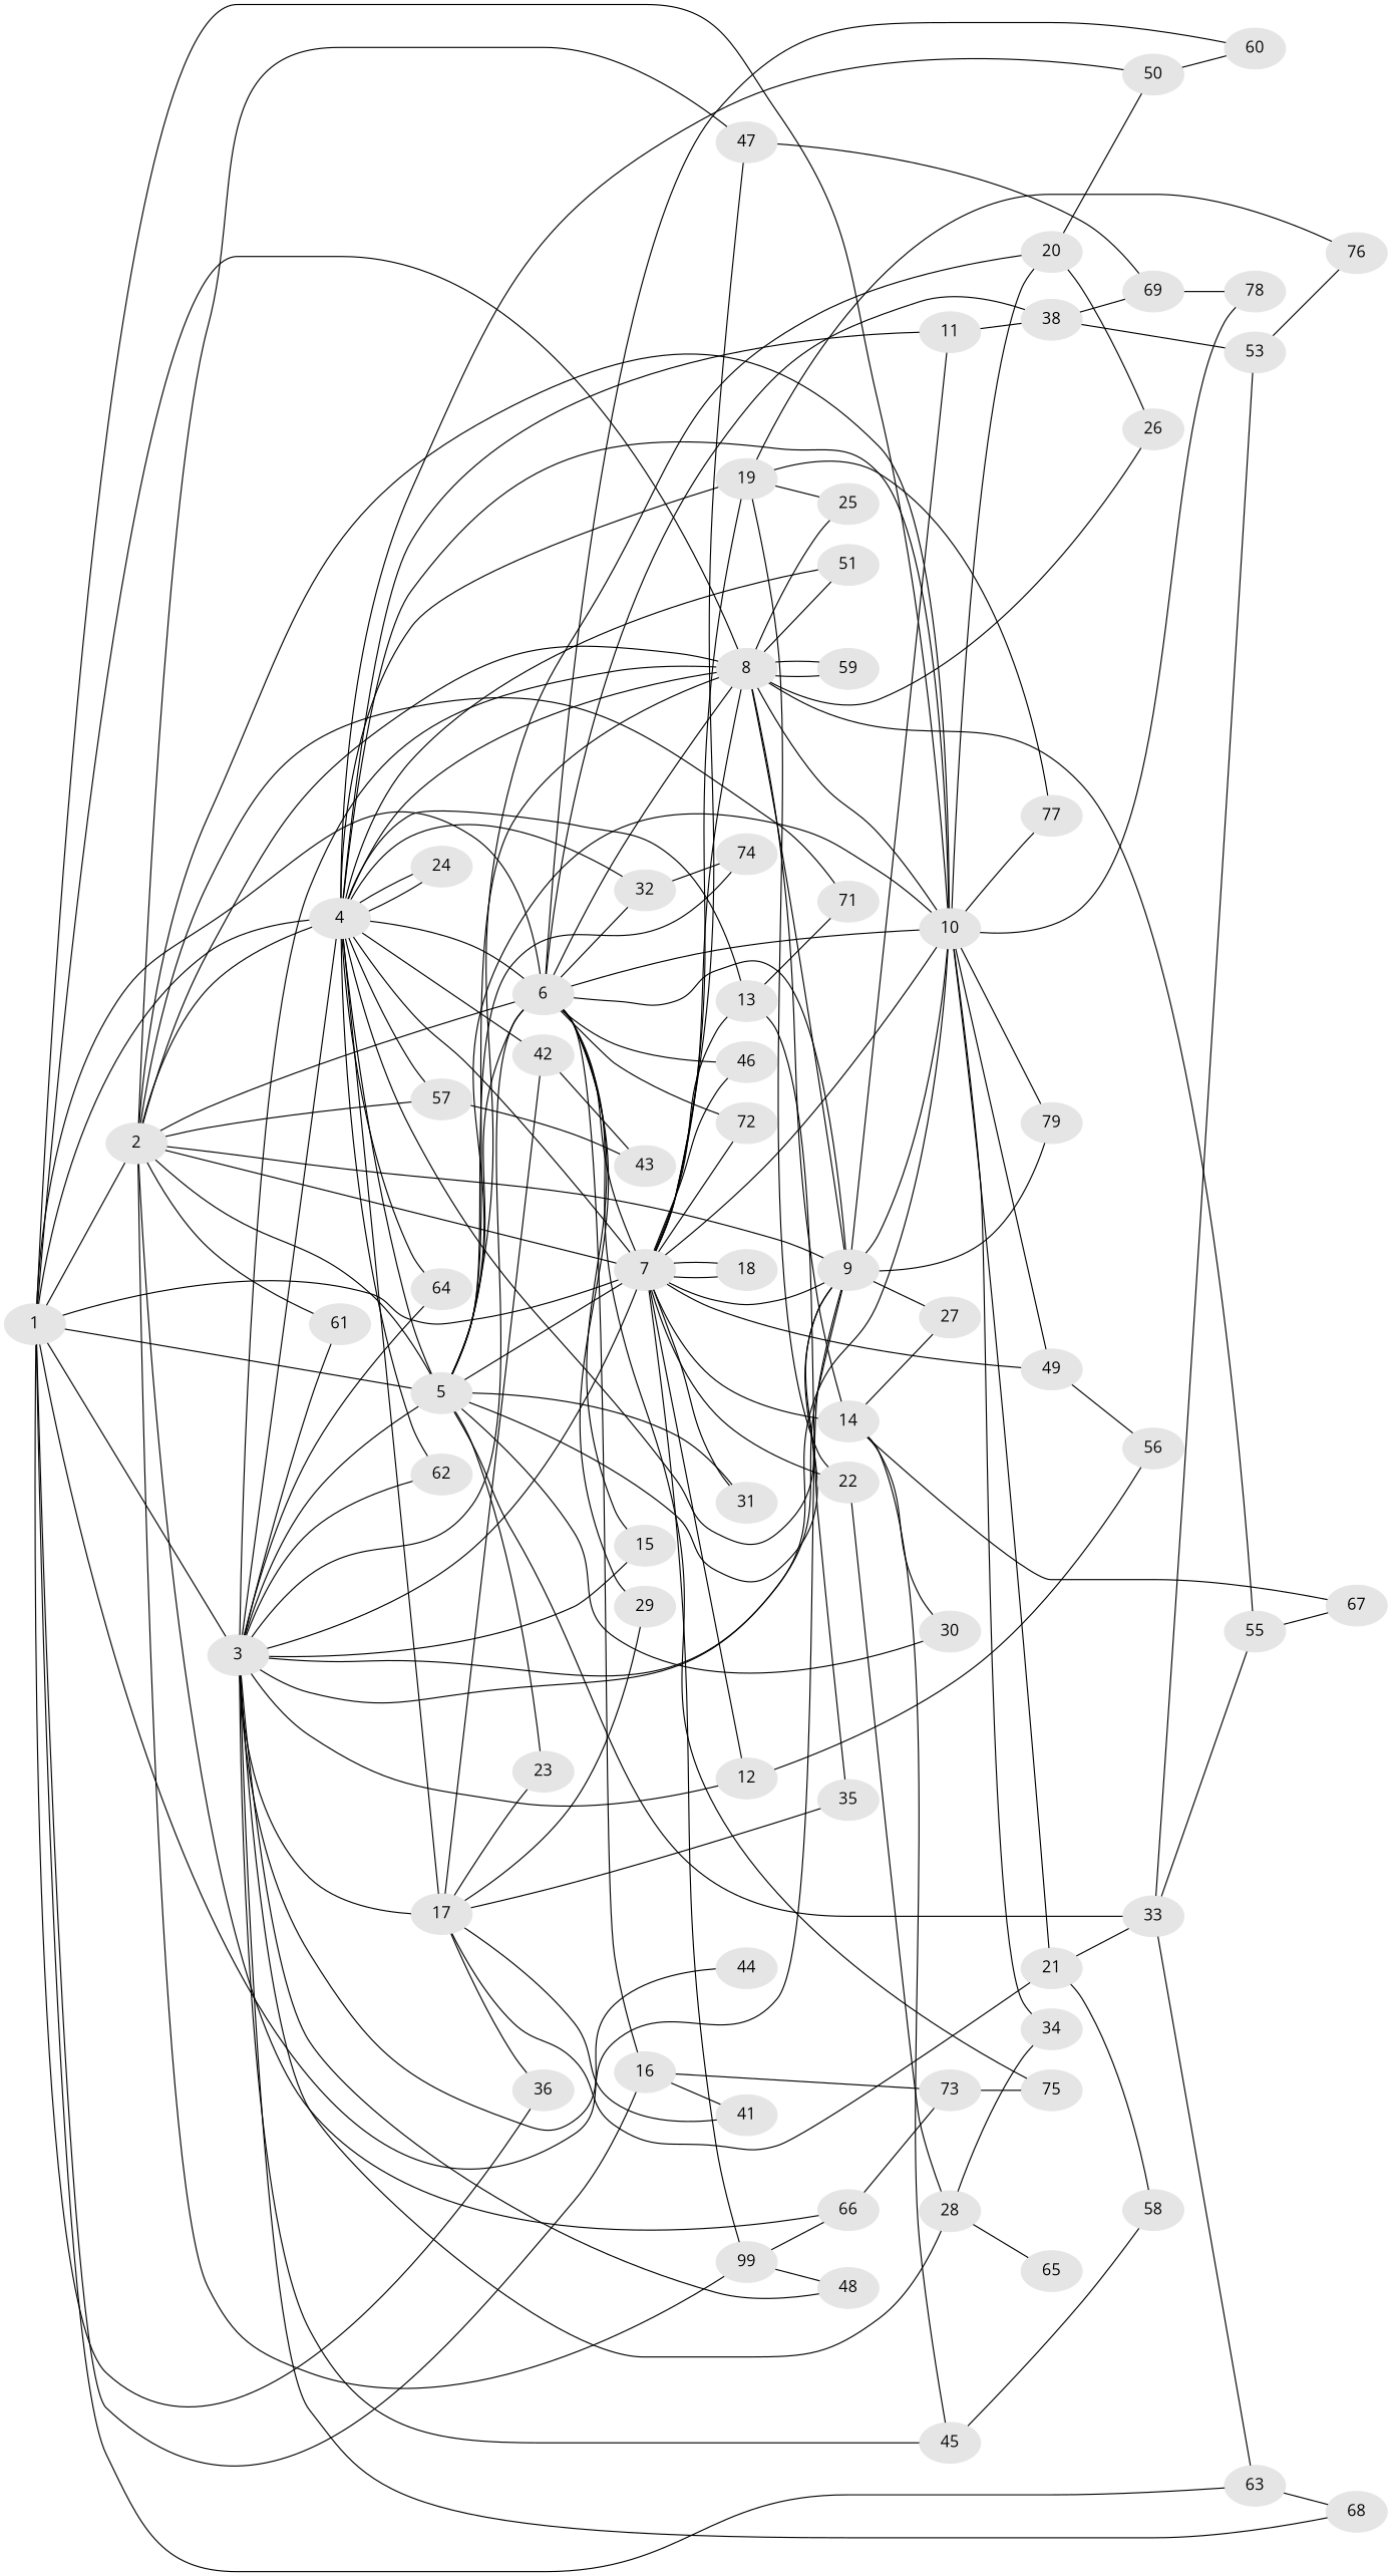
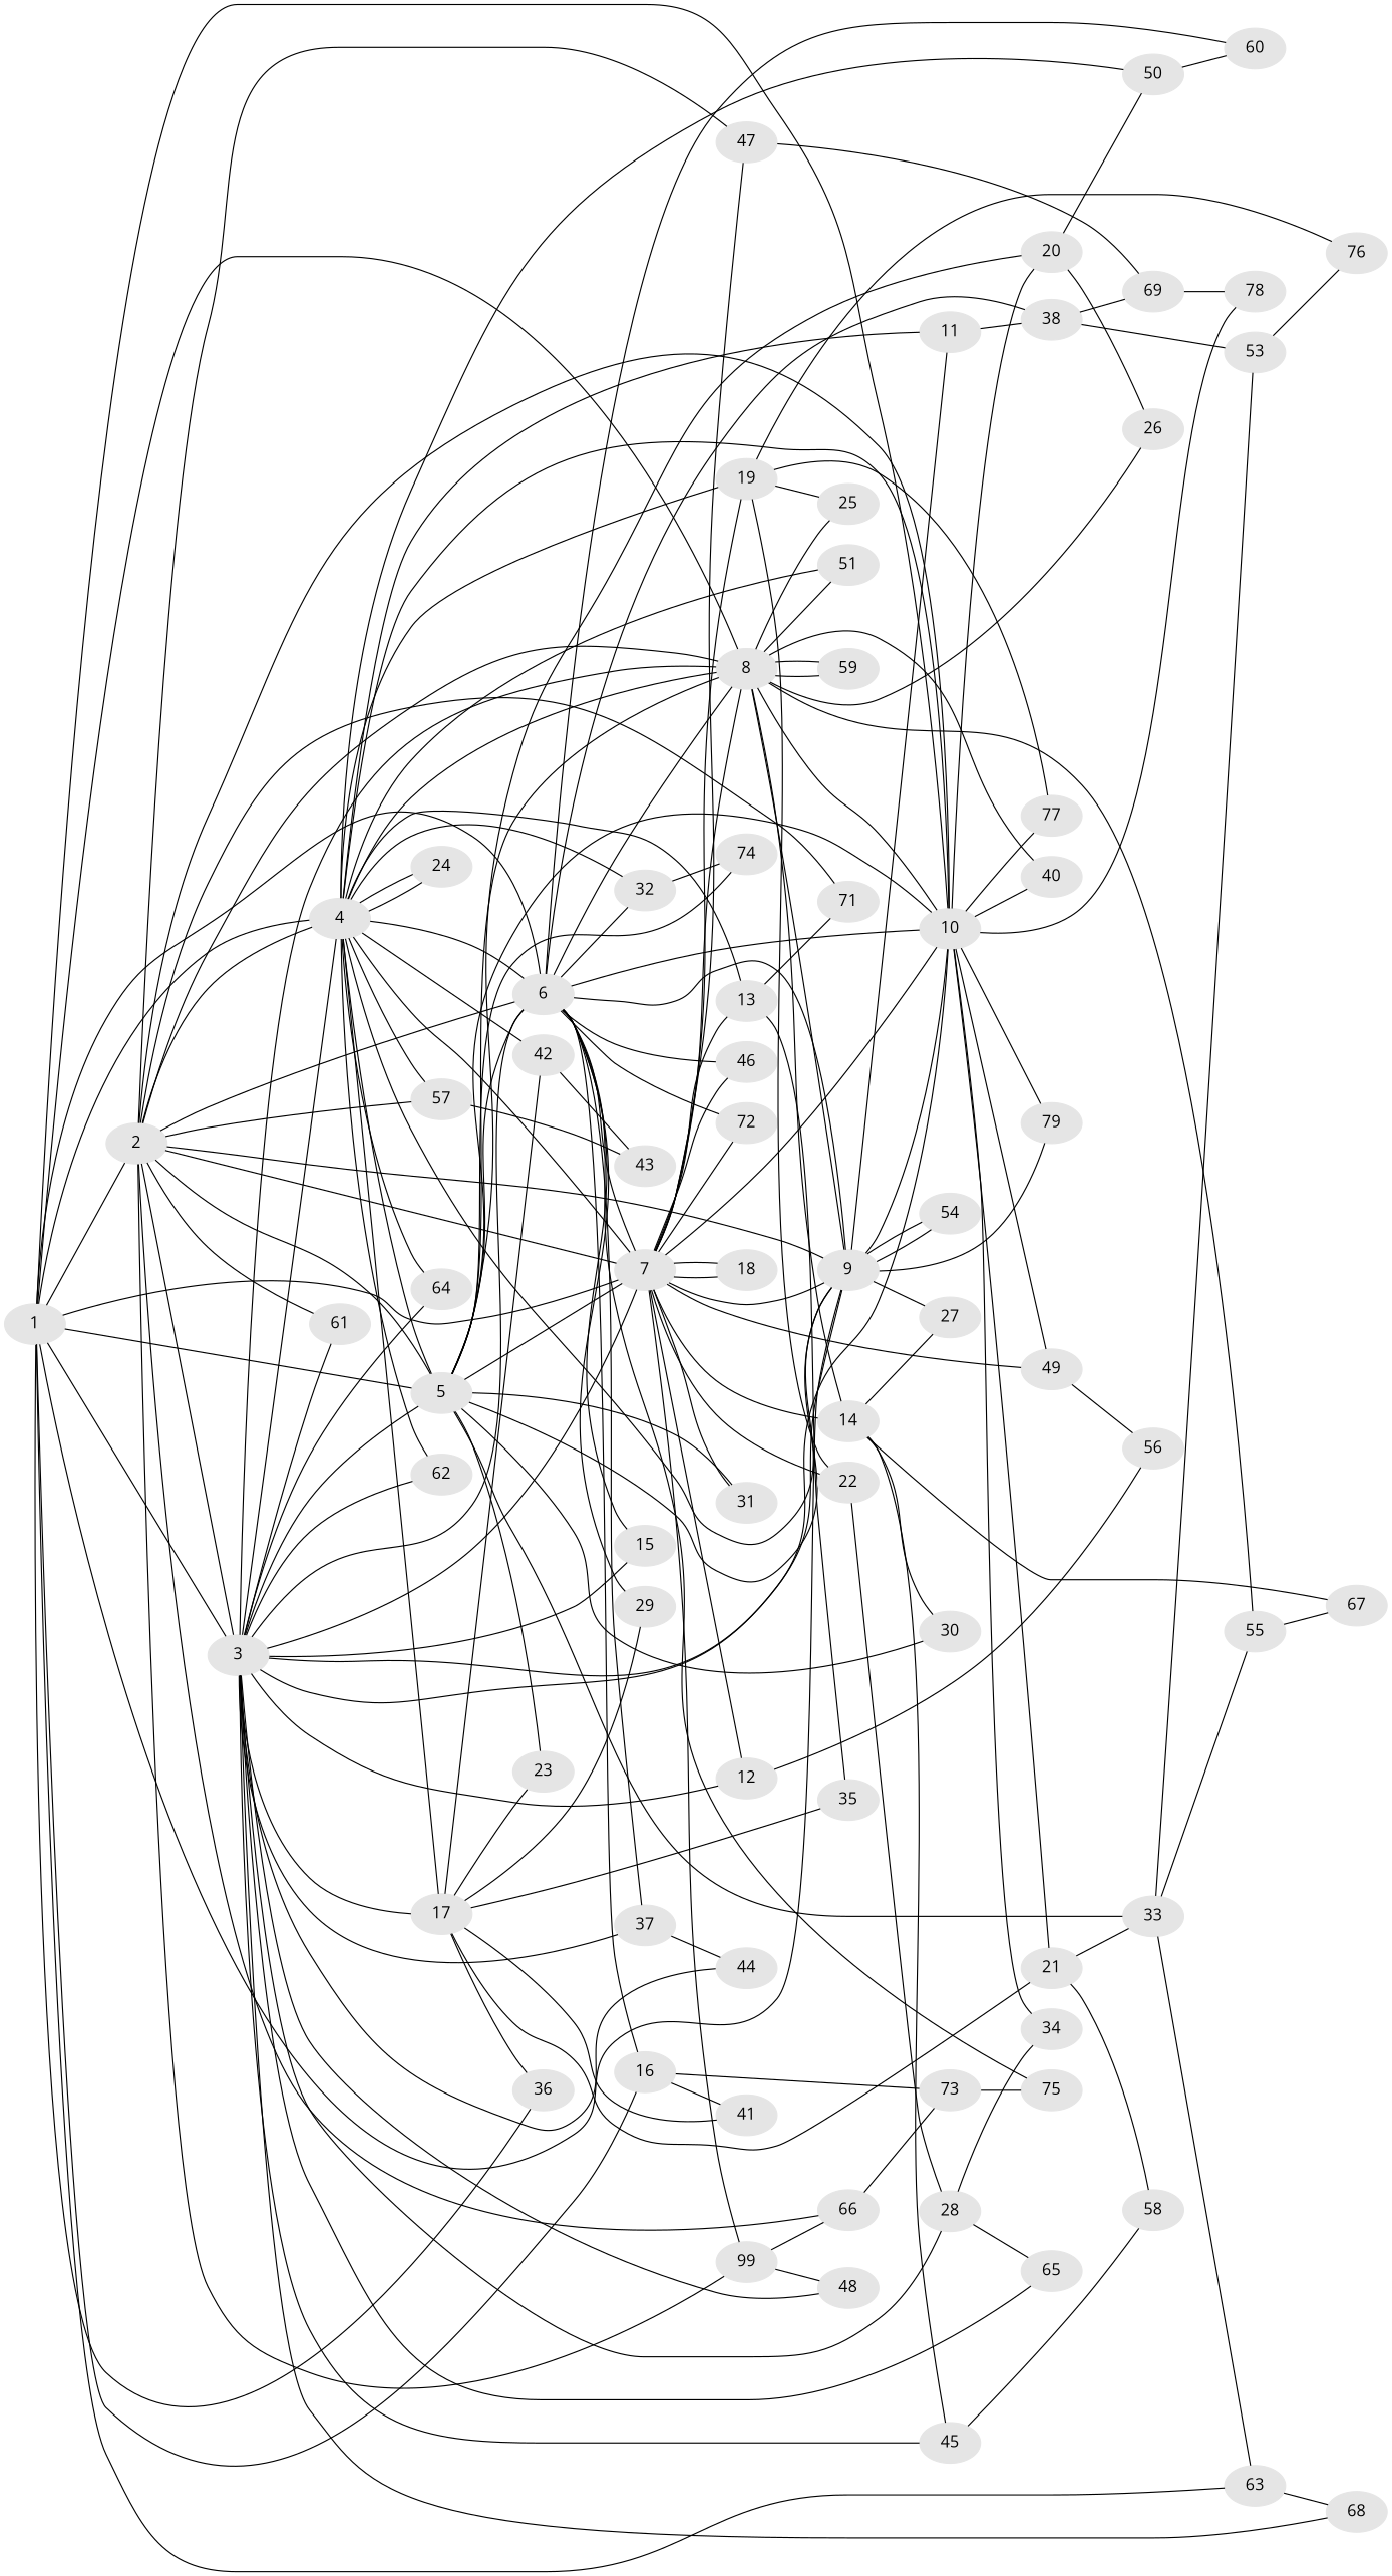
  graph {
    fontname="Open Sans"
    rankdir=LR
    node [color=gray90 fontname="Open Sans" style=filled]
    edge [fontname="Open Sans"]
    1
    2
    3
    4
    5
    6
    7
    8
    9
    10
    16
    36
    63
    n14 [label=99]
    47
    57
    61
    66
    71
    12
    15
    17
    28
+   37
    44
    45
    48
    62
    64
    65
    68
    11
    13
    19
    24
    32
    42
    50
    51
    20
    23
    30
    31
    33
    74
    29
    38
    46
    60
    72
    75
    14
    18
    22
    49
    25
    26
+   40
    55
    59
    27
+   54
    79
    21
    34
    77
    78
    41
    73
    69
    43
    56
    35
    58
    76
    53
    67
    1 -- 2
    1 -- 3
    1 -- 4
    1 -- 5
    1 -- 6
    1 -- 7
    1 -- 8
    1 -- 9
    1 -- 10
    1 -- 16
    1 -- 36
    1 -- 63
+   2 -- 3
    2 -- 4
    2 -- 5
    2 -- 6
    2 -- 7
    2 -- 8
    2 -- 9
    2 -- 10
    2 -- n14
    2 -- 47
    2 -- 57
    2 -- 61
    2 -- 66
    2 -- 71
    3 -- 4
    3 -- 5
    3 -- 6
    3 -- 7
    3 -- 8
    3 -- 9
    3 -- 10
    3 -- 61
    3 -- 12
    3 -- 15
    3 -- 17
    3 -- 28
+   3 -- 37
    3 -- 44
    3 -- 45
    3 -- 48
    3 -- 62
    3 -- 64
+   3 -- 65
    3 -- 68
    4 -- 5
    4 -- 6
    4 -- 7
    4 -- 8
    4 -- 9
    4 -- 10
    4 -- 57
    4 -- 17
    4 -- 62
    4 -- 64
    4 -- 11
    4 -- 13
    4 -- 19
    4 -- 24
    4 -- 24
    4 -- 32
    4 -- 42
    4 -- 50
    4 -- 51
    5 -- 6
    5 -- 7
    5 -- 8
    5 -- 9
    5 -- 10
    5 -- 20
    5 -- 23
    5 -- 30
    5 -- 31
    5 -- 33
    5 -- 74
    6 -- 7
    6 -- 8
    6 -- 9
    6 -- 10
    6 -- 16
    6 -- 15
+   6 -- 37
    6 -- 32
    6 -- 29
    6 -- 38
    6 -- 46
    6 -- 60
    6 -- 72
    6 -- 75
    7 -- 8
    7 -- 9
    7 -- 10
    7 -- n14
    7 -- 47
    7 -- 12
    7 -- 13
    7 -- 19
    7 -- 31
    7 -- 46
    7 -- 72
    7 -- 14
    7 -- 18
    7 -- 18
    7 -- 22
    7 -- 49
    8 -- 9
    8 -- 10
    8 -- 51
    8 -- 14
    8 -- 25
    8 -- 26
+   8 -- 40
    8 -- 55
    8 -- 59
    8 -- 59
    9 -- 10
    9 -- 11
    9 -- 27
+   9 -- 54
+   9 -- 54
    9 -- 79
    10 -- 20
    10 -- 49
+   10 -- 40
    10 -- 79
    10 -- 21
    10 -- 34
    10 -- 77
    10 -- 78
    16 -- 41
    16 -- 73
    63 -- 68
    n14 -- 66
    n14 -- 48
    47 -- 69
    57 -- 43
    66 -- 73
    12 -- 56
    17 -- 36
    17 -- 42
    17 -- 23
    17 -- 29
    17 -- 21
    17 -- 41
    17 -- 35
    28 -- 65
    28 -- 34
+   37 -- 44
    45 -- 58
    11 -- 38
    13 -- 71
    13 -- 35
    19 -- 22
    19 -- 25
    19 -- 77
    19 -- 76
    32 -- 74
    42 -- 43
    50 -- 60
    20 -- 50
    20 -- 26
    33 -- 63
    33 -- 55
    33 -- 53
    38 -- 69
    38 -- 53
    14 -- 45
    14 -- 30
    14 -- 27
    14 -- 67
    22 -- 28
    49 -- 56
    55 -- 67
    21 -- 33
    21 -- 58
    73 -- 75
    69 -- 78
    53 -- 76
  }
